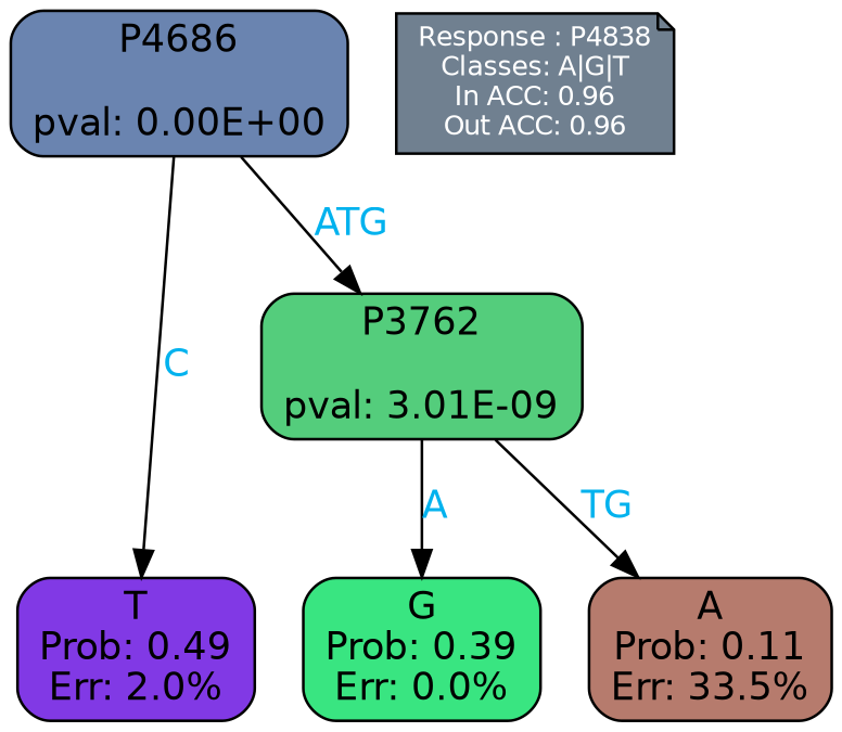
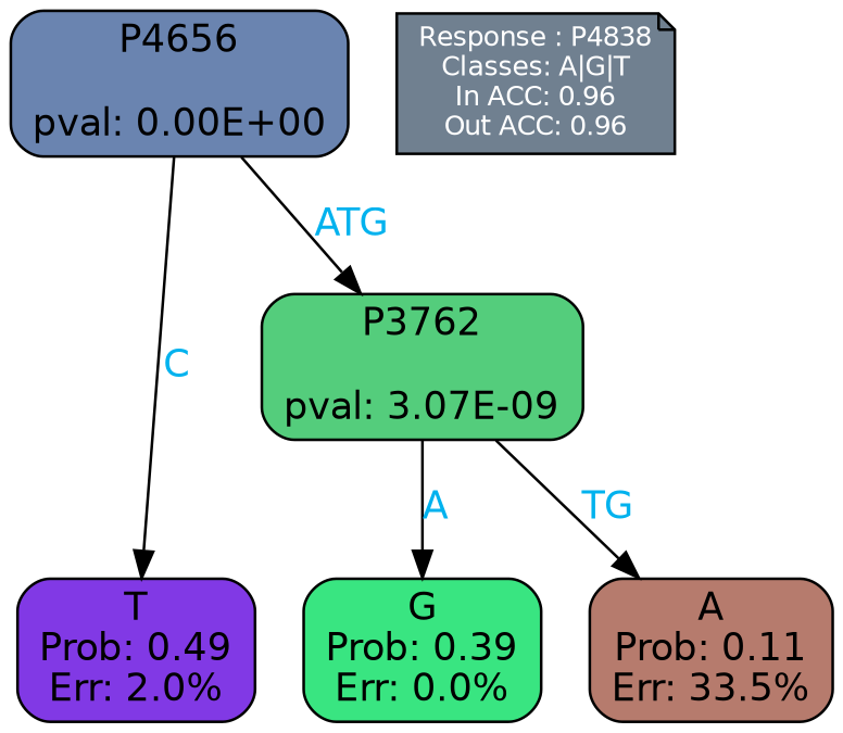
  digraph {
    ranksep=equally
    splines=polylines
    node [color=black fontname=helvetica shape=box style="filled, rounded"]
    edge [fontcolor=deepskyblue2 fontname=helvetica]
    n1 [fillcolor="#39e581" label="G\nProb: 0.39\nErr: 0.0%"]
    n2 [fillcolor="#b67b6d" label="A\nProb: 0.11\nErr: 33.5%"]
    n3 [fillcolor="#8139e5" label="T\nProb: 0.49\nErr: 2.0%"]
    n4 [align=left fillcolor=slategray fontcolor=white fontsize=10 label="Response : P4838\nClasses: A|G|T\nIn ACC: 0.96\nOut ACC: 0.96\n" shape=note style=filled]
-   n5 [fillcolor="#6a84b0" label="P4686\n\npval: 0.00E+00"]
-   n6 [fillcolor="#54cd7c" label="P3762\n\npval: 3.01E-09"]
+   n5 [fillcolor="#6a84b0" label="P4656\n\npval: 0.00E+00"]
+   n6 [fillcolor="#54cd7c" label="P3762\n\npval: 3.07E-09"]
    subgraph sub_1 {
      rank=same
      n1
      n2
      n3
    }
    subgraph sub_2 {
      rank=same
      n4
      n5
    }
    n5 -> n3 [label=C]
    n5 -> n6 [label=ATG]
    n6 -> n1 [label=A]
    n6 -> n2 [label=TG]
  }
